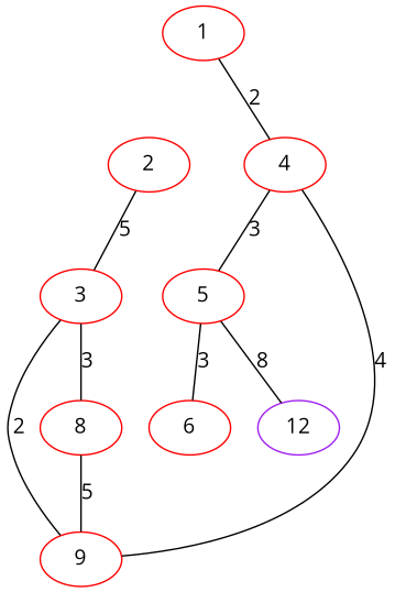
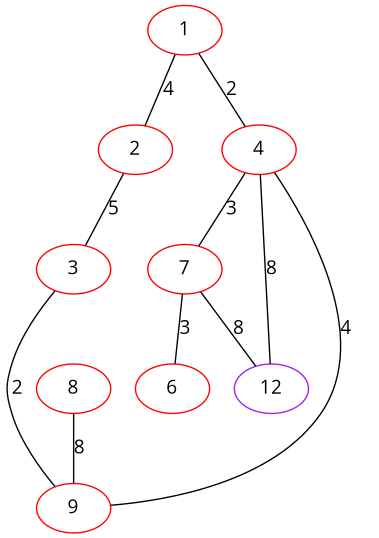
  graph {
    fontname="Open Sans"
    node [color=red fontname="Open Sans" weight=1]
    edge [fontname="Open Sans"]
    1
    2
    4
    3
    9
-   5
+   5 [label=7]
    n7 [color=purple label=12 weight=4]
    8
    6
+   1 -- 2 [label=4]
    1 -- 4 [label=2]
    2 -- 3 [label=5]
    4 -- 9 [label=4]
    4 -- 5 [label=3]
+   4 -- n7 [label=8]
    3 -- 9 [label=2]
-   3 -- 8 [label=3]
    5 -- n7 [label=8]
    5 -- 6 [label=3]
-   8 -- 9 [label=5]
+   8 -- 9 [label=8]
  }
